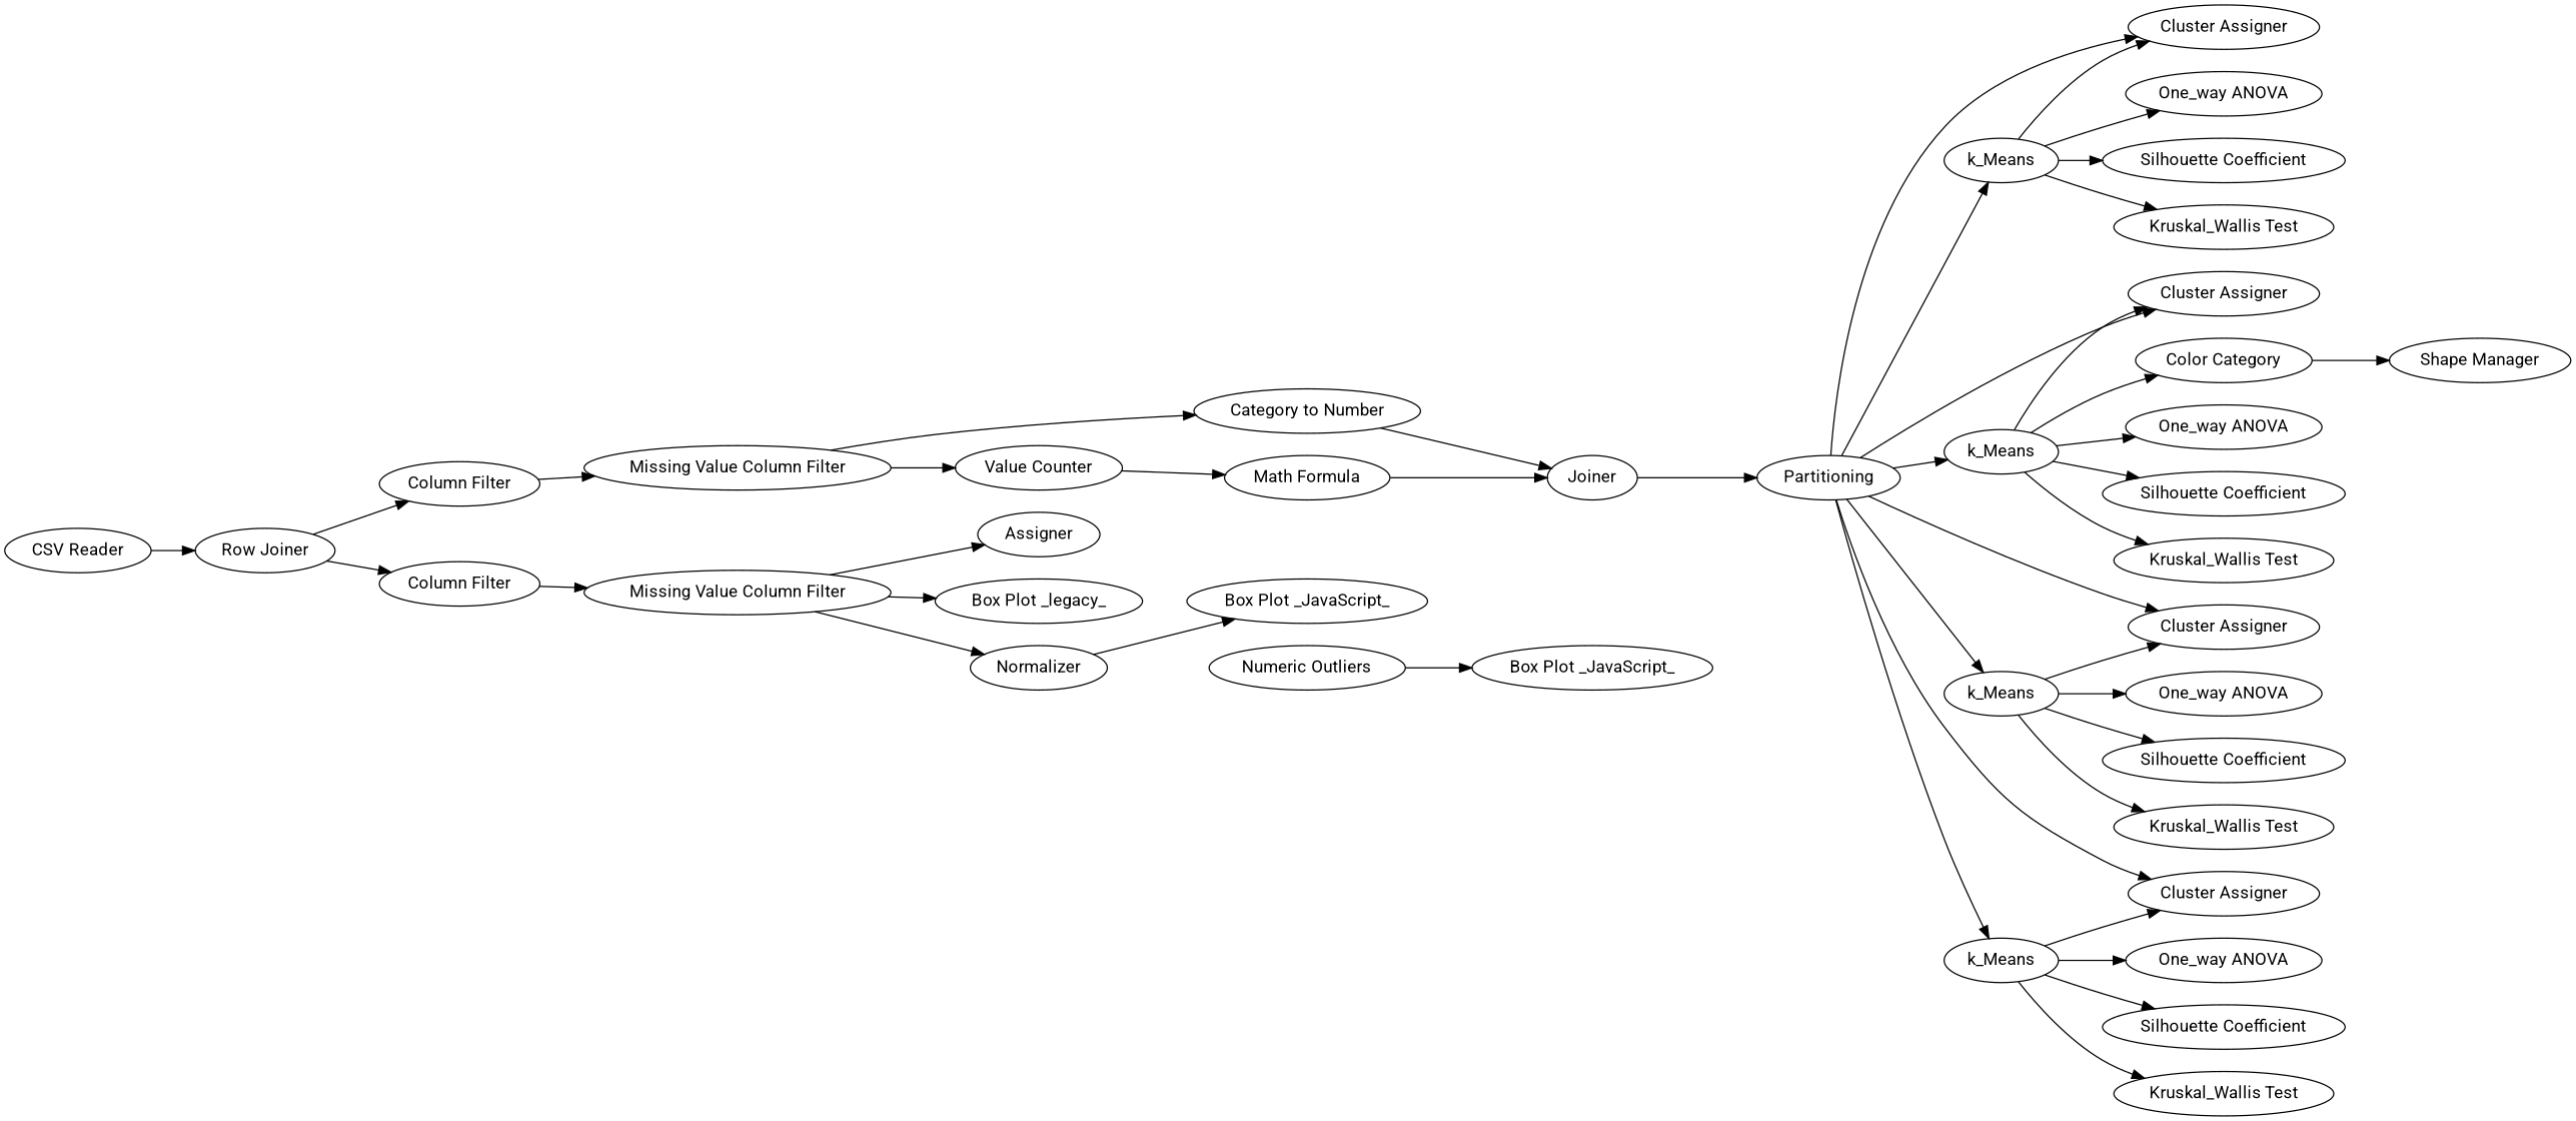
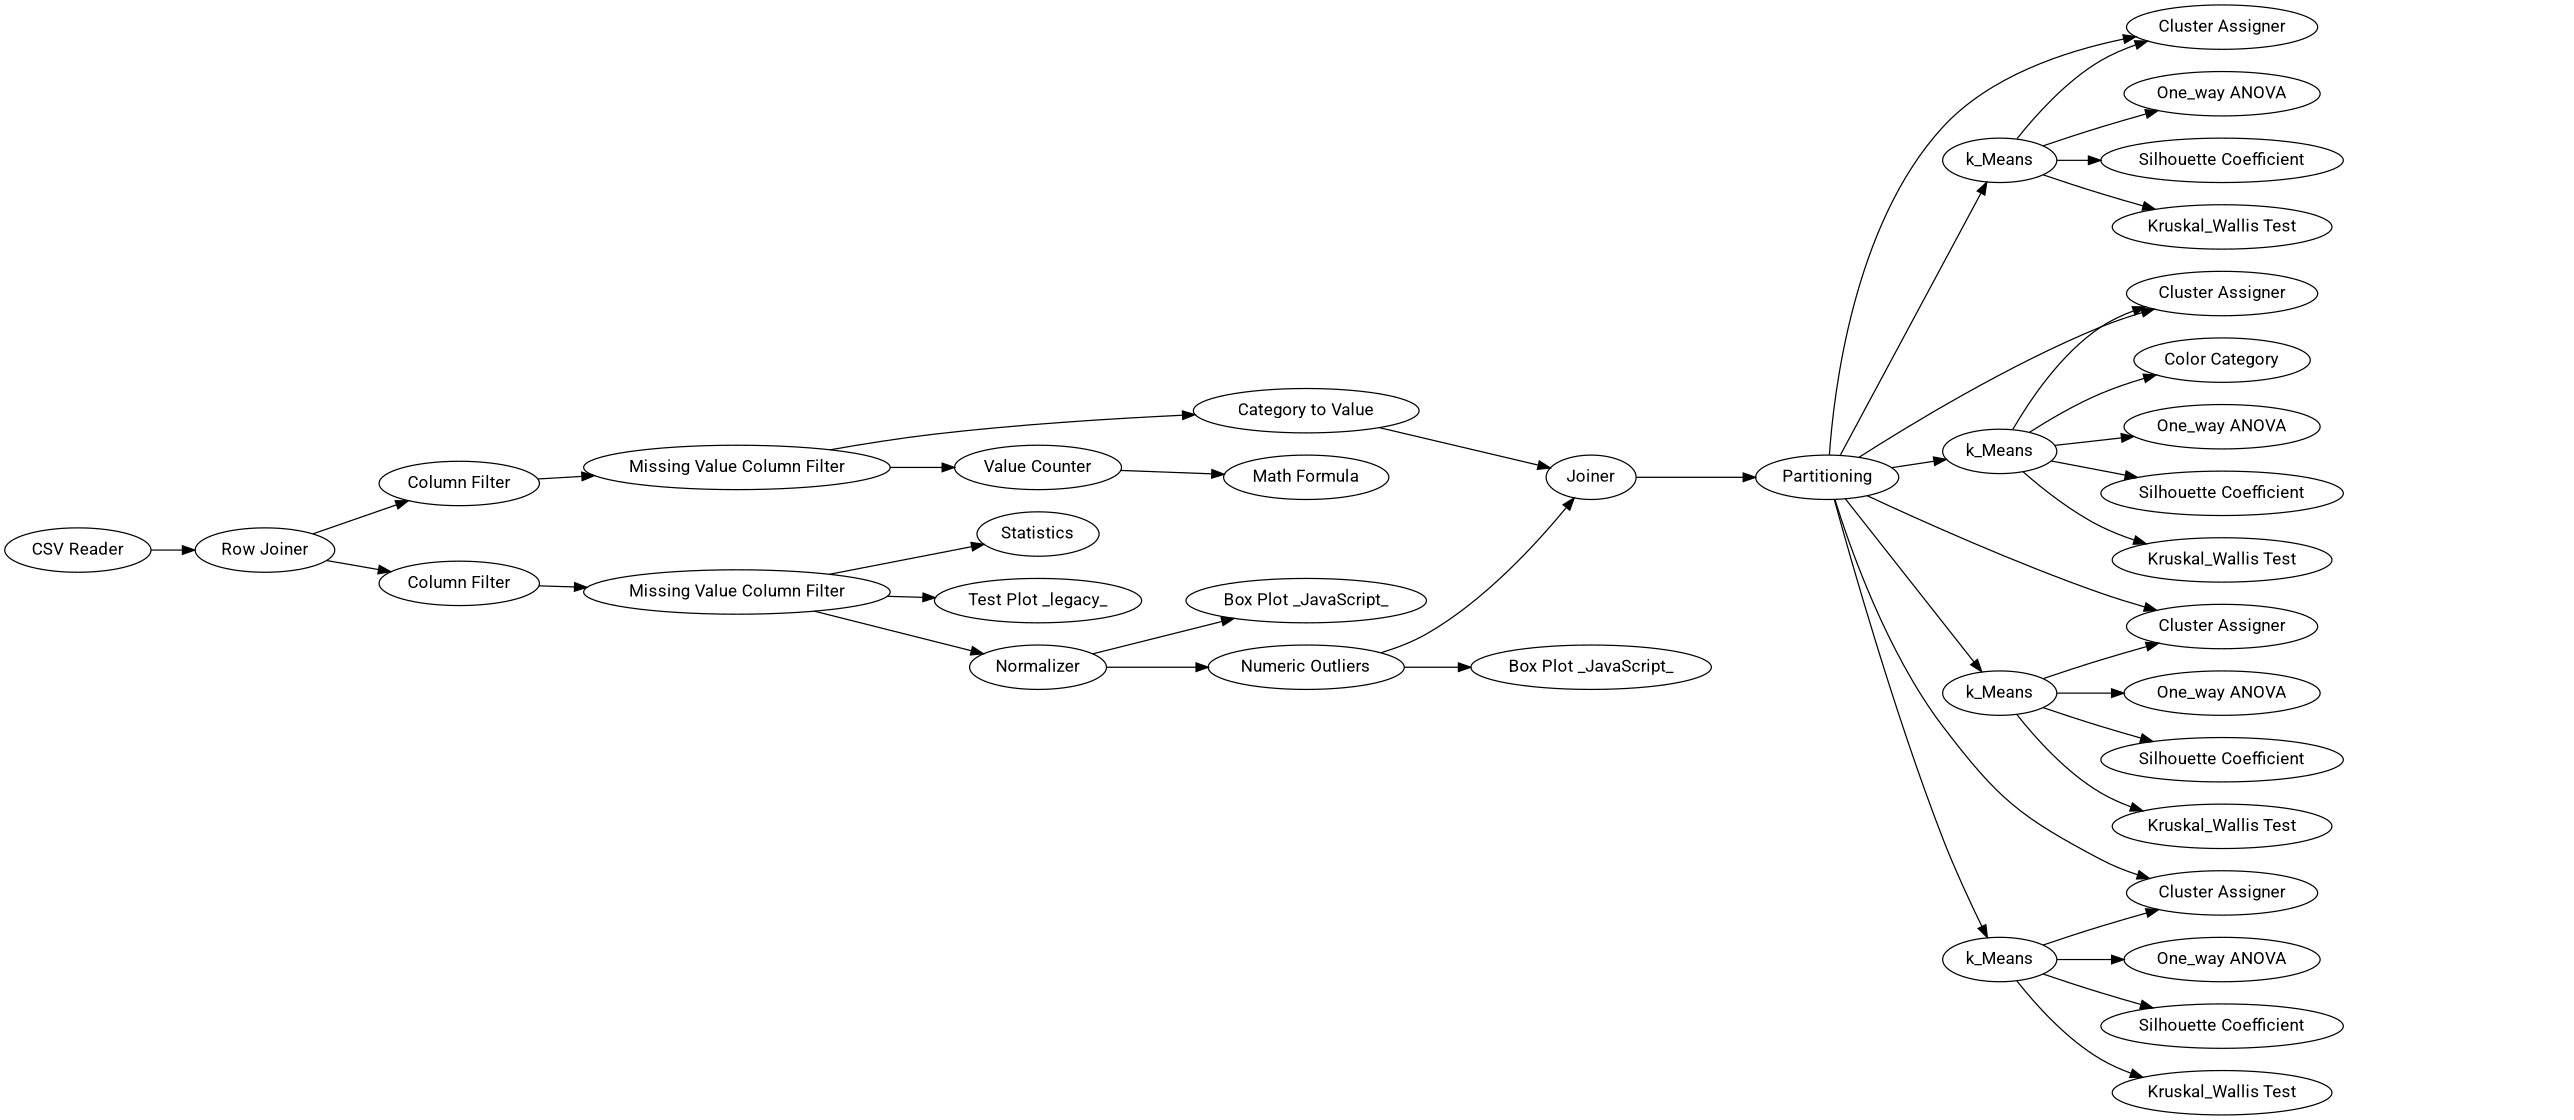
  digraph {
    fontname=Roboto
    rankdir=LR
    node [fontname=Roboto]
    edge [fontname=Roboto]
    n1 [label="CSV Reader"]
    n2 [label="Row Joiner"]
    n3 [label="Column Filter"]
    n4 [label="Column Filter"]
    n5 [label="Missing Value Column Filter"]
-   n6 [label="Category to Number"]
+   n6 [label="Category to Value"]
    n7 [label="Value Counter"]
    n8 [label=Joiner]
    n9 [label="Math Formula"]
    n10 [label="Missing Value Column Filter"]
-   n11 [label=Assigner]
-   n12 [label="Box Plot _legacy_"]
+   n11 [label=Statistics]
+   n12 [label="Test Plot _legacy_"]
    n13 [label=Normalizer]
    n14 [label="Box Plot _JavaScript_"]
    n15 [label="Numeric Outliers"]
    n16 [label=Partitioning]
    n17 [label=k_Means]
    n18 [label="Cluster Assigner"]
    n19 [label=k_Means]
    n20 [label="Cluster Assigner"]
    n21 [label=k_Means]
    n22 [label="Cluster Assigner"]
    n23 [label=k_Means]
    n24 [label="Cluster Assigner"]
    n25 [label="One_way ANOVA"]
    n26 [label="Silhouette Coefficient"]
    n27 [label="Kruskal_Wallis Test"]
    n28 [label="Color Category"]
    n29 [label="One_way ANOVA"]
    n30 [label="Silhouette Coefficient"]
    n31 [label="Kruskal_Wallis Test"]
-   n32 [label="Shape Manager"]
    n33 [label="One_way ANOVA"]
    n34 [label="Silhouette Coefficient"]
    n35 [label="Kruskal_Wallis Test"]
    n36 [label="One_way ANOVA"]
    n37 [label="Silhouette Coefficient"]
    n38 [label="Kruskal_Wallis Test"]
    n39 [label="Box Plot _JavaScript_"]
    n1 -> n2
    n2 -> n3
    n2 -> n4
    n3 -> n5
    n4 -> n10
    n5 -> n6
    n5 -> n7
    n6 -> n8
    n7 -> n9
    n8 -> n16
    n10 -> n11
    n10 -> n12
    n10 -> n13
    n13 -> n14
-   n9 -> n8
+   n13 -> n15
+   n15 -> n8
    n15 -> n39
    n16 -> n17
    n16 -> n18
    n16 -> n19
    n16 -> n20
    n16 -> n21
    n16 -> n22
    n16 -> n23
    n16 -> n24
    n17 -> n18
    n17 -> n25
    n17 -> n26
    n17 -> n27
    n19 -> n20
    n19 -> n28
    n19 -> n29
    n19 -> n30
    n19 -> n31
    n21 -> n22
    n21 -> n33
    n21 -> n34
    n21 -> n35
    n23 -> n24
    n23 -> n36
    n23 -> n37
    n23 -> n38
-   n28 -> n32
  }
